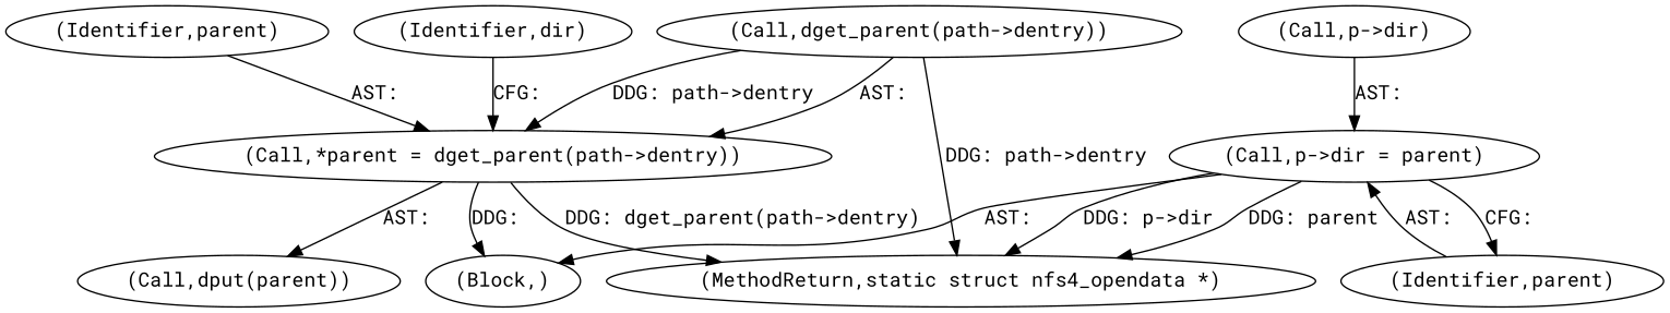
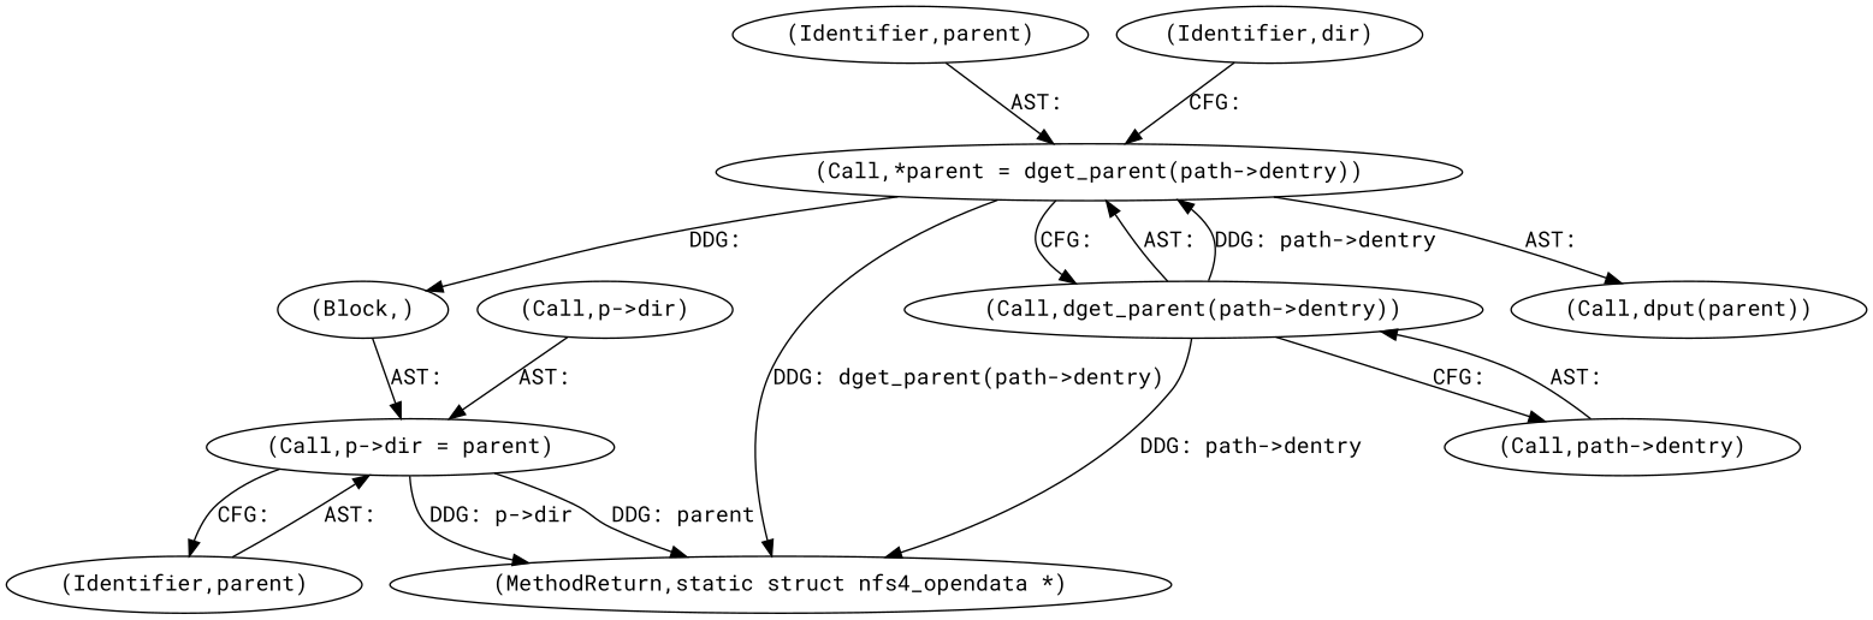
  digraph {
    fontname="Roboto Mono"
    node [fontname="Roboto Mono"]
    edge [fontname="Roboto Mono"]
    n1 [label="(Call,p->dir = parent)"]
    n2 [label="(Identifier,parent)"]
    n3 [label="(Block,)"]
    n4 [label="(MethodReturn,static struct nfs4_opendata *)"]
    n5 [label="(Call,*parent = dget_parent(path->dentry))"]
    n6 [label="(Call,dget_parent(path->dentry))"]
    n7 [label="(Call,dput(parent))"]
+   n8 [label="(Call,path->dentry)"]
    n9 [label="(Call,p->dir)"]
    n10 [label="(Identifier,parent)"]
    n11 [label="(Identifier,dir)"]
    n1 -> n2 [label="CFG: "]
-   n1 -> n3 [label="AST: "]
+   n3 -> n1 [label="AST: "]
    n1 -> n4 [label="DDG: p->dir"]
    n1 -> n4 [label="DDG: parent"]
    n2 -> n1 [label="AST: "]
    n5 -> n3 [label="DDG: "]
    n5 -> n4 [label="DDG: dget_parent(path->dentry)"]
+   n5 -> n6 [label="CFG: "]
    n5 -> n7 [label="AST: "]
    n6 -> n4 [label="DDG: path->dentry"]
    n6 -> n5 [label="AST: "]
    n6 -> n5 [label="DDG: path->dentry"]
+   n6 -> n8 [label="CFG: "]
+   n8 -> n6 [label="AST: "]
    n9 -> n1 [label="AST: "]
    n10 -> n5 [label="AST: "]
    n11 -> n5 [label="CFG: "]
  }
